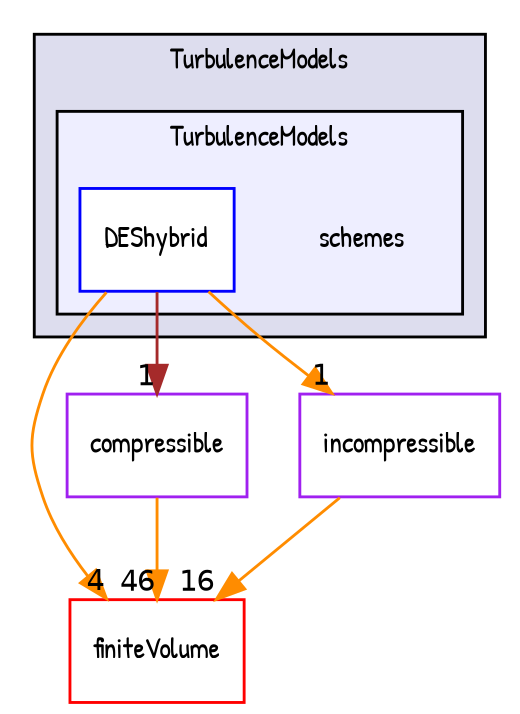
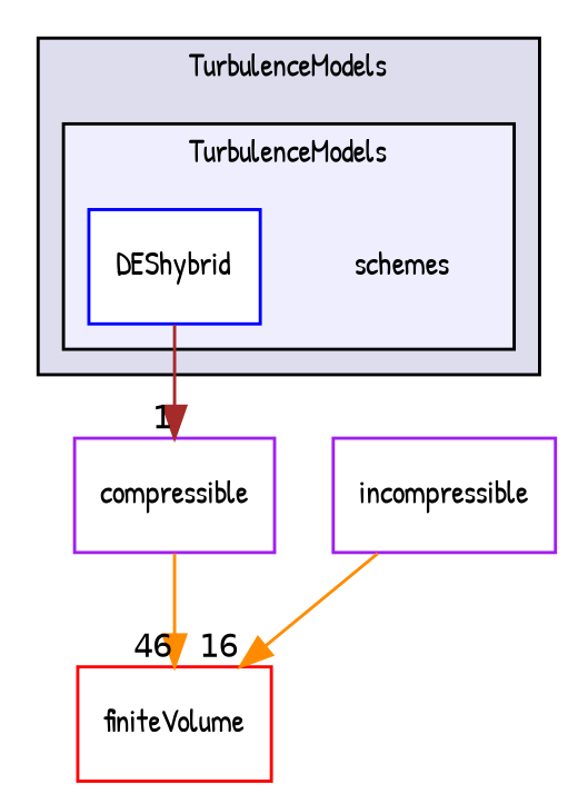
  digraph {
    compound=true
    fontname="Patrick Hand"
    node [color=purple fontname="Patrick Hand" fontsize=10 shape=box]
    edge [color=darkorange fontname="Patrick Hand" headlabel=1 labeldistance=1.5 labelfontname=Helvetica labelfontsize=10]
    n1 [label=schemes shape=plaintext]
    n2 [color=blue fillcolor=white label=DEShybrid style=filled]
    n3 [color=red label=finiteVolume]
    n4 [label=compressible]
    n5 [label=incompressible]
    subgraph cluster_1 {
      bgcolor="#ddddee"
      fontsize=10
      label=TurbulenceModels
      pencolor=black
      subgraph cluster_2 {
        bgcolor="#eeeeff"
        fontsize=10
        label=TurbulenceModels
        pencolor=black
        n1
        n2
      }
    }
-   n2 -> n3 [headlabel=4]
    n2 -> n4 [color=brown]
-   n2 -> n5
    n4 -> n3 [headlabel=46]
    n5 -> n3 [headlabel=16]
  }
